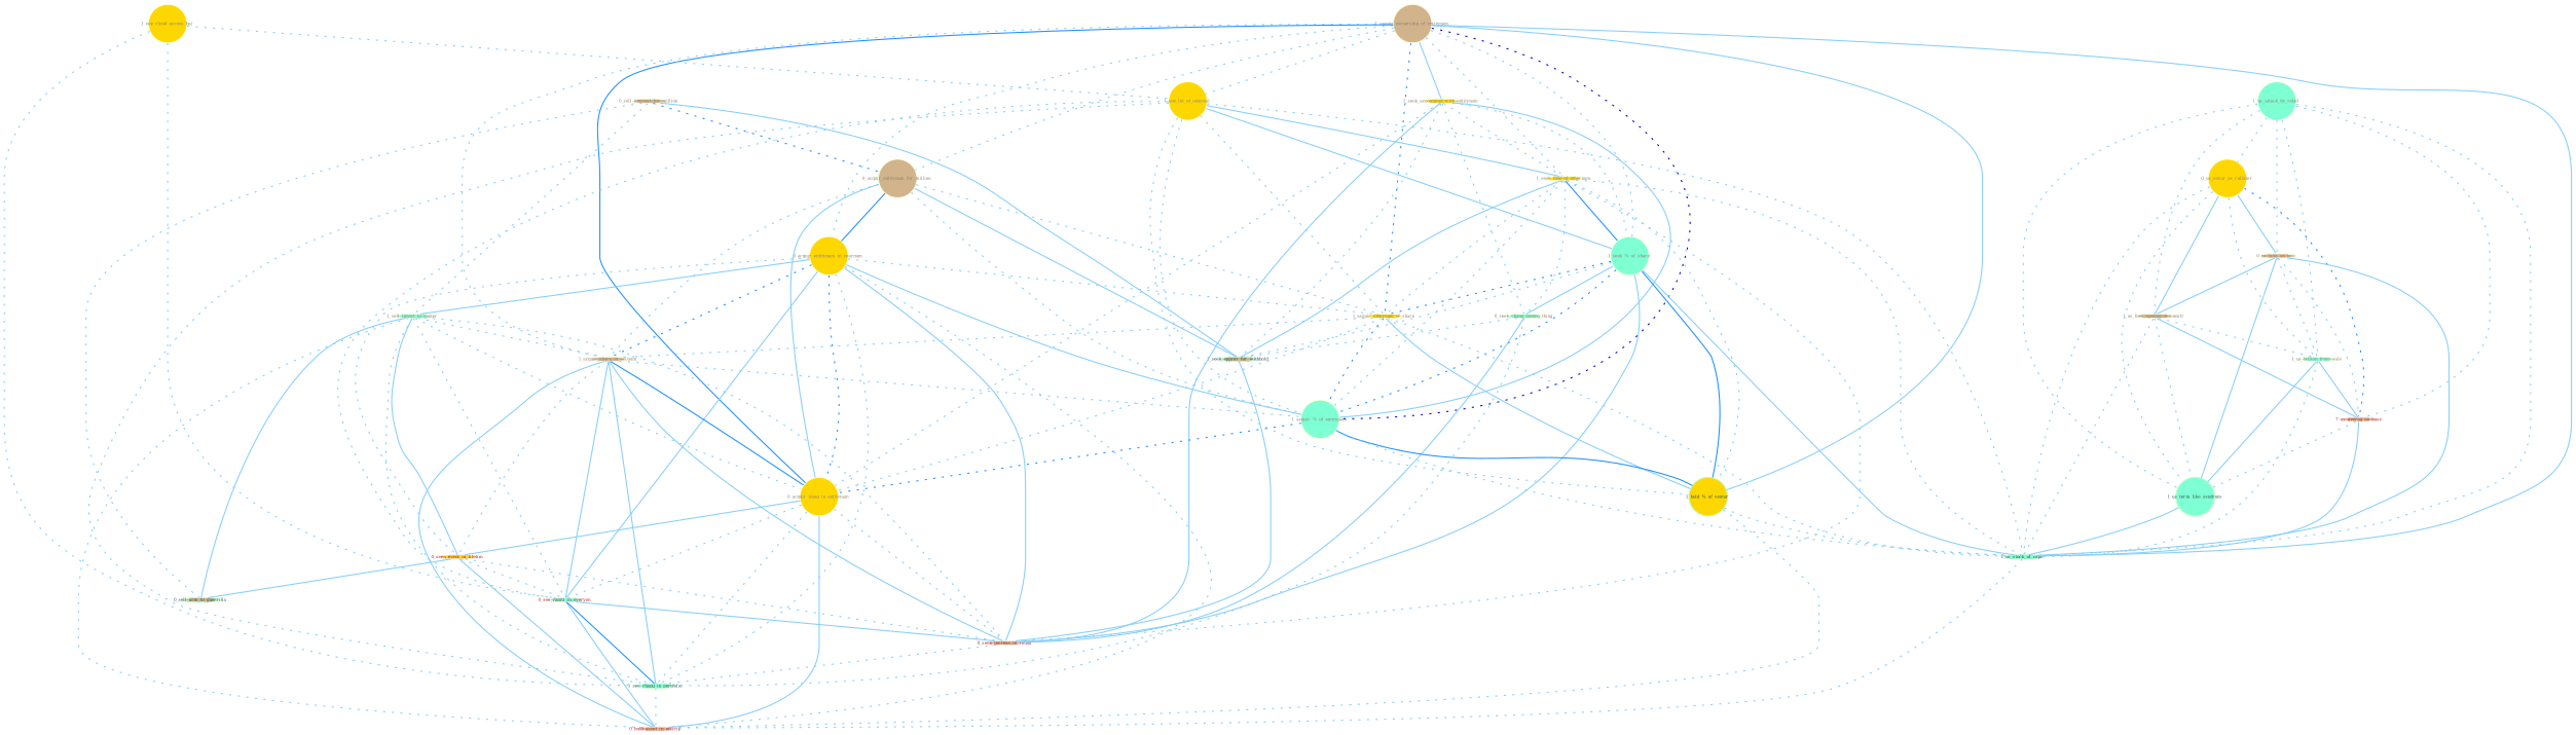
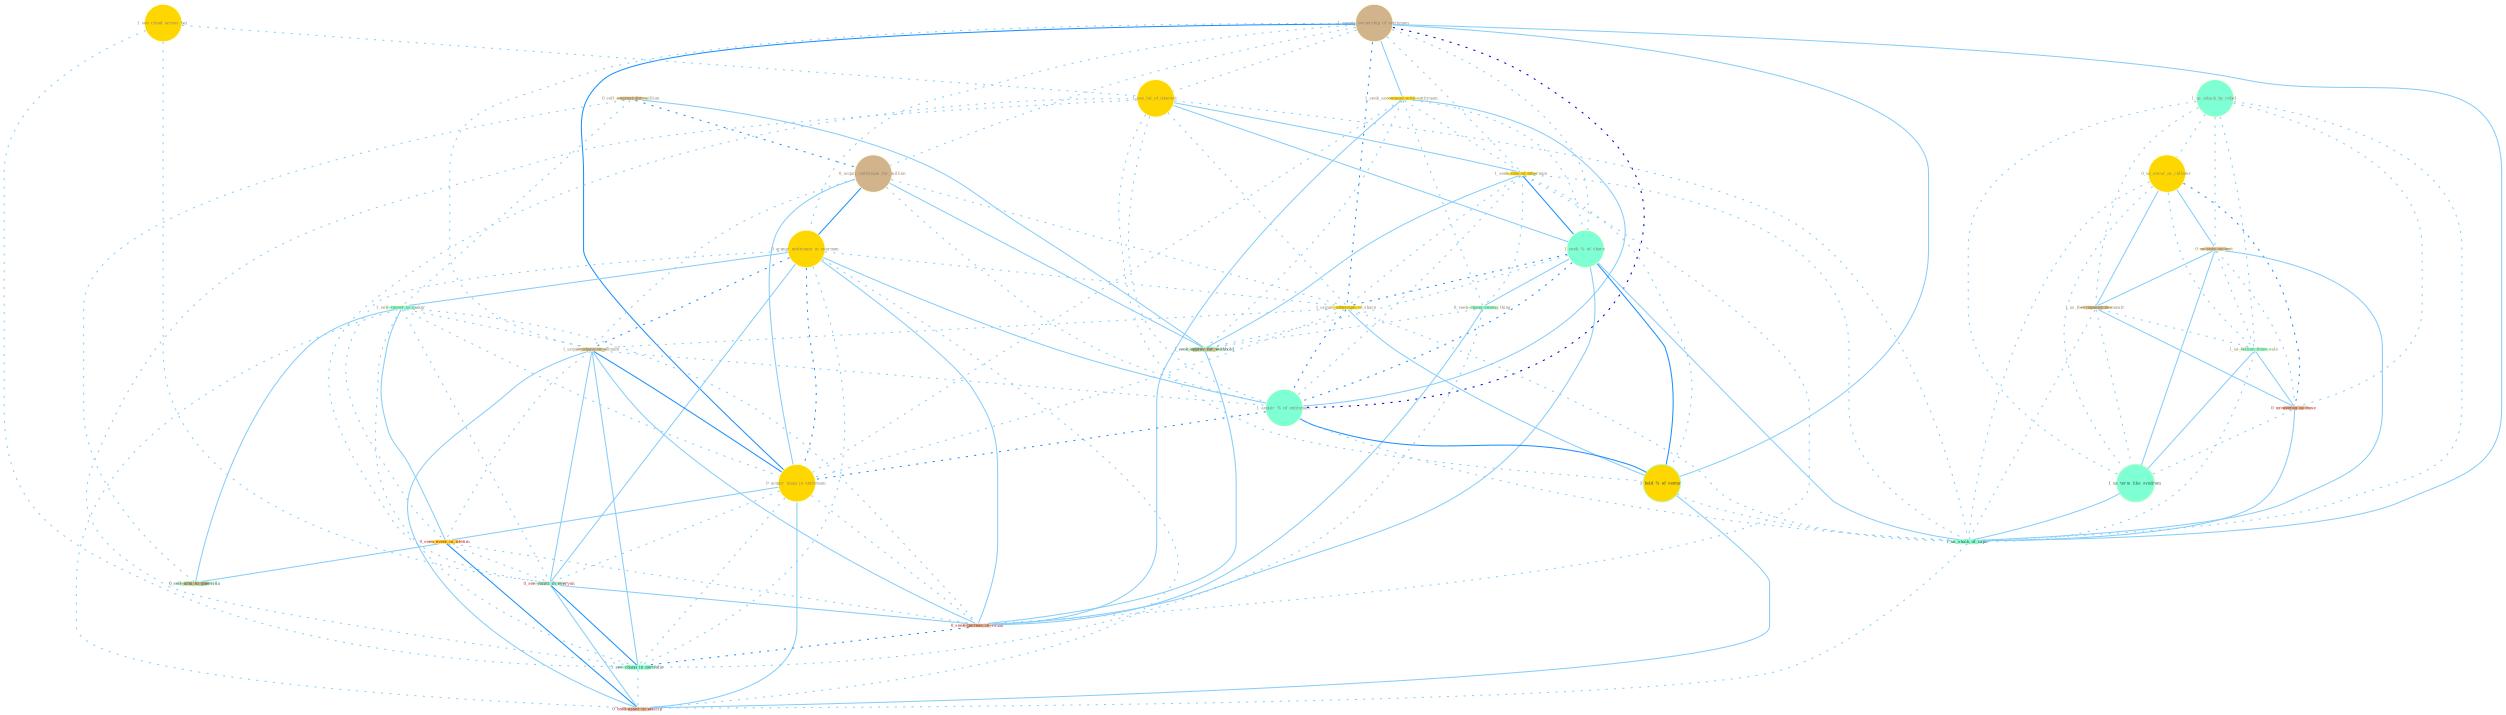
  graph {
    node [color="#ffffe0" fillcolor=tan fixedsize=true fontcolor="#8b7d6b" fontsize=4 shape=hexagon style=filled]
    edge [color="#87cefa" style=dotted w=1]
    "0_sell_interest_for_million " [height=.06 width=.5]
    "1_acquir_ownership_of_entitynam " [height=.06 shape=circle width=.5]
    "1_see_cloud_across_bai " [fillcolor=gold height=.06 shape=circle width=.5]
    "0_acquir_entitynam_for_million " [height=.06 shape=circle width=.5]
    "0_acquir_entitynam_in_yearnum " [fillcolor=gold height=.06 shape=circle width=.5]
    "1_see_lot_of_interest " [fillcolor=gold height=.06 shape=circle width=.5]
    "1_us_attack_by_rebel " [fillcolor=aquamarine height=.06 shape=circle width=.5]
    "1_seek_accommod_with_entitynam " [fillcolor=gold height=.06 width=.5]
    "0_us_secur_as_collater " [fillcolor=gold height=.06 shape=circle width=.5]
    "1_seek_fine_of_othernum " [fillcolor=gold height=.06 width=.5]
    "0_us_note_on_test " [height=.06 width=.5]
    "1_seek_%_of_share " [fillcolor=aquamarine height=.06 shape=circle width=.5]
    "1_us_forc_against_demonstr " [height=.06 width=.5]
    "1_acquir_othernum_of_share " [fillcolor=gold height=.06 width=.5]
    "0_seek_chang_among_thing " [fillcolor=aquamarine height=.06 width=.5]
    "1_sell_invest_in_maker " [fillcolor=aquamarine height=.06 width=.5]
    "1_us_billion_from_sale " [fillcolor=aquamarine height=.06 width=.5]
    "1_acquir_share_in_account " [height=.06 width=.5]
    "1_acquir_%_of_entitynam " [fillcolor=aquamarine height=.06 shape=circle width=.5]
    "0_acquir_imag_in_entitynam " [fillcolor=gold height=.06 shape=circle width=.5]
    "0_seen_event_in_lifetim " [color="#fff0f5" fillcolor=gold fontcolor="#b22222" height=.06 width=.5]
-   "0_us_averag_as_base " [color="#fff0f5" fontcolor="#b22222" height=.06 width=.5 label="7_us_averag_as_base"]
+   "0_us_averag_as_base " [color="#fff0f5" fontcolor="#b22222" height=.06 width=.5]
    "0_see_vaniti_in_everyon " [color="#fff0f5" fillcolor=aquamarine fontcolor="#b22222" height=.06 width=.5]
    "0_seek_increas_in_round " [color="#fff0f5" fontcolor="#b22222" height=.06 width=.5]
    "0_hold_asset_in_anticip " [color="#fff0f5" fontcolor="#b22222" height=.06 width=.5]
    "1_seek_approv_for_withhold " [color="#BDFCC9" fontcolor="#2f4f4f" height=.06 width=.5]
    "0_sell_arm_to_guerrilla " [color="#BDFCC9" fontcolor="#2f4f4f" height=.06 width=.5]
    "1_hold_%_of_ventur " [color="#BDFCC9" fillcolor=gold fontcolor="#2f4f4f" height=.06 shape=circle width=.5]
    "1_us_stock_of_capit " [color="#BDFCC9" fillcolor=aquamarine fontcolor="#2f4f4f" height=.06 width=.5]
    "1_see_chang_in_portfolio " [color="#BDFCC9" fillcolor=aquamarine fontcolor="#2f4f4f" height=.06 width=.5]
    "1_us_term_like_syndrom " [color="#BDFCC9" fillcolor=aquamarine fontcolor="#2f4f4f" height=.06 shape=circle width=.5]
    subgraph sub_1 {
      "0_sell_interest_for_million "
      "1_acquir_ownership_of_entitynam "
      "1_see_cloud_across_bai "
      "0_acquir_entitynam_for_million "
      "0_acquir_entitynam_in_yearnum "
      "1_see_lot_of_interest "
      "1_us_attack_by_rebel "
      "1_seek_accommod_with_entitynam "
      "0_us_secur_as_collater "
      "1_seek_fine_of_othernum "
      "0_us_note_on_test "
      "1_seek_%_of_share "
      "1_us_forc_against_demonstr "
      "1_acquir_othernum_of_share "
      "0_seek_chang_among_thing "
      "1_sell_invest_in_maker "
      "1_us_billion_from_sale "
      "1_acquir_share_in_account "
      "1_acquir_%_of_entitynam "
      "0_acquir_imag_in_entitynam "
    }
    subgraph sub_2 {
      "0_seen_event_in_lifetim "
      "0_us_averag_as_base "
      "0_see_vaniti_in_everyon "
      "0_seek_increas_in_round "
      "0_hold_asset_in_anticip "
    }
    "0_sell_interest_for_million " -- "0_acquir_entitynam_for_million " [color="#1e90ff" w=2]
    "0_sell_interest_for_million " -- "1_sell_invest_in_maker "
    "0_sell_interest_for_million " -- "1_seek_approv_for_withhold " [style=solid]
    "0_sell_interest_for_million " -- "0_sell_arm_to_guerrilla "
    "1_acquir_ownership_of_entitynam " -- "0_acquir_entitynam_for_million "
    "1_acquir_ownership_of_entitynam " -- "0_acquir_entitynam_in_yearnum "
    "1_acquir_ownership_of_entitynam " -- "1_see_lot_of_interest "
    "1_acquir_ownership_of_entitynam " -- "1_seek_accommod_with_entitynam " [style=solid]
    "1_acquir_ownership_of_entitynam " -- "1_seek_fine_of_othernum "
    "1_acquir_ownership_of_entitynam " -- "1_seek_%_of_share "
    "1_acquir_ownership_of_entitynam " -- "1_acquir_othernum_of_share " [color="#1e90ff" w=2]
    "1_acquir_ownership_of_entitynam " -- "1_acquir_share_in_account "
    "1_acquir_ownership_of_entitynam " -- "1_acquir_%_of_entitynam " [color="#0000cd" w=3]
    "1_acquir_ownership_of_entitynam " -- "0_acquir_imag_in_entitynam " [color="#1e90ff" style=solid w=2]
    "1_acquir_ownership_of_entitynam " -- "1_hold_%_of_ventur " [style=solid]
    "1_acquir_ownership_of_entitynam " -- "1_us_stock_of_capit " [style=solid]
    "1_see_cloud_across_bai " -- "1_see_lot_of_interest "
    "1_see_cloud_across_bai " -- "0_see_vaniti_in_everyon "
    "1_see_cloud_across_bai " -- "1_see_chang_in_portfolio "
    "0_acquir_entitynam_for_million " -- "0_acquir_entitynam_in_yearnum " [color="#1e90ff" style=solid w=2]
    "0_acquir_entitynam_for_million " -- "1_acquir_othernum_of_share "
    "0_acquir_entitynam_for_million " -- "1_acquir_share_in_account "
    "0_acquir_entitynam_for_million " -- "1_acquir_%_of_entitynam "
    "0_acquir_entitynam_for_million " -- "0_acquir_imag_in_entitynam " [style=solid]
    "0_acquir_entitynam_for_million " -- "1_seek_approv_for_withhold " [style=solid]
    "0_acquir_entitynam_in_yearnum " -- "1_acquir_othernum_of_share "
    "0_acquir_entitynam_in_yearnum " -- "1_sell_invest_in_maker " [style=solid]
    "0_acquir_entitynam_in_yearnum " -- "1_acquir_share_in_account " [color="#1e90ff" w=2]
    "0_acquir_entitynam_in_yearnum " -- "1_acquir_%_of_entitynam " [style=solid]
    "0_acquir_entitynam_in_yearnum " -- "0_acquir_imag_in_entitynam " [color="#1e90ff" w=2]
    "0_acquir_entitynam_in_yearnum " -- "0_seen_event_in_lifetim "
    "0_acquir_entitynam_in_yearnum " -- "0_see_vaniti_in_everyon " [style=solid]
    "0_acquir_entitynam_in_yearnum " -- "0_seek_increas_in_round " [style=solid]
    "0_acquir_entitynam_in_yearnum " -- "0_hold_asset_in_anticip "
    "0_acquir_entitynam_in_yearnum " -- "1_see_chang_in_portfolio "
    "1_see_lot_of_interest " -- "1_seek_fine_of_othernum " [style=solid]
    "1_see_lot_of_interest " -- "1_seek_%_of_share " [style=solid]
    "1_see_lot_of_interest " -- "1_acquir_othernum_of_share "
    "1_see_lot_of_interest " -- "1_acquir_%_of_entitynam "
    "1_see_lot_of_interest " -- "0_see_vaniti_in_everyon "
    "1_see_lot_of_interest " -- "1_hold_%_of_ventur "
    "1_see_lot_of_interest " -- "1_us_stock_of_capit "
    "1_see_lot_of_interest " -- "1_see_chang_in_portfolio "
    "1_us_attack_by_rebel " -- "0_us_secur_as_collater "
    "1_us_attack_by_rebel " -- "0_us_note_on_test "
    "1_us_attack_by_rebel " -- "1_us_forc_against_demonstr "
    "1_us_attack_by_rebel " -- "1_us_billion_from_sale "
    "1_us_attack_by_rebel " -- "0_us_averag_as_base "
    "1_us_attack_by_rebel " -- "1_us_stock_of_capit "
    "1_us_attack_by_rebel " -- "1_us_term_like_syndrom "
    "1_seek_accommod_with_entitynam " -- "1_seek_fine_of_othernum "
    "1_seek_accommod_with_entitynam " -- "1_seek_%_of_share "
    "1_seek_accommod_with_entitynam " -- "0_seek_chang_among_thing "
    "1_seek_accommod_with_entitynam " -- "1_acquir_%_of_entitynam " [style=solid]
    "1_seek_accommod_with_entitynam " -- "0_acquir_imag_in_entitynam "
    "1_seek_accommod_with_entitynam " -- "0_seek_increas_in_round " [style=solid]
    "1_seek_accommod_with_entitynam " -- "1_seek_approv_for_withhold "
    "0_us_secur_as_collater " -- "0_us_note_on_test " [style=solid]
    "0_us_secur_as_collater " -- "1_us_forc_against_demonstr " [style=solid]
    "0_us_secur_as_collater " -- "1_us_billion_from_sale "
    "0_us_secur_as_collater " -- "0_us_averag_as_base " [color="#1e90ff" w=2]
    "0_us_secur_as_collater " -- "1_us_stock_of_capit "
    "0_us_secur_as_collater " -- "1_us_term_like_syndrom "
    "1_seek_fine_of_othernum " -- "1_seek_%_of_share " [color="#1e90ff" style=solid w=2]
    "1_seek_fine_of_othernum " -- "1_acquir_othernum_of_share "
    "1_seek_fine_of_othernum " -- "0_seek_chang_among_thing "
    "1_seek_fine_of_othernum " -- "1_acquir_%_of_entitynam "
    "1_seek_fine_of_othernum " -- "0_seek_increas_in_round "
    "1_seek_fine_of_othernum " -- "1_seek_approv_for_withhold " [style=solid]
    "1_seek_fine_of_othernum " -- "1_hold_%_of_ventur "
    "1_seek_fine_of_othernum " -- "1_us_stock_of_capit "
    "0_us_note_on_test " -- "1_us_forc_against_demonstr " [style=solid]
    "0_us_note_on_test " -- "1_us_billion_from_sale "
    "0_us_note_on_test " -- "0_us_averag_as_base "
    "0_us_note_on_test " -- "1_us_stock_of_capit " [style=solid]
    "0_us_note_on_test " -- "1_us_term_like_syndrom " [style=solid]
    "1_seek_%_of_share " -- "1_acquir_othernum_of_share " [color="#1e90ff" w=2]
    "1_seek_%_of_share " -- "0_seek_chang_among_thing " [style=solid]
    "1_seek_%_of_share " -- "1_acquir_%_of_entitynam " [color="#1e90ff" w=2]
    "1_seek_%_of_share " -- "0_seek_increas_in_round " [style=solid]
    "1_seek_%_of_share " -- "1_seek_approv_for_withhold "
    "1_seek_%_of_share " -- "1_hold_%_of_ventur " [color="#1e90ff" style=solid w=2]
    "1_seek_%_of_share " -- "1_us_stock_of_capit " [style=solid]
    "1_us_forc_against_demonstr " -- "1_us_billion_from_sale "
    "1_us_forc_against_demonstr " -- "0_us_averag_as_base " [style=solid]
    "1_us_forc_against_demonstr " -- "1_us_stock_of_capit "
    "1_us_forc_against_demonstr " -- "1_us_term_like_syndrom "
    "1_acquir_othernum_of_share " -- "1_acquir_share_in_account "
    "1_acquir_othernum_of_share " -- "1_acquir_%_of_entitynam " [color="#1e90ff" w=2]
    "1_acquir_othernum_of_share " -- "0_acquir_imag_in_entitynam "
    "1_acquir_othernum_of_share " -- "1_hold_%_of_ventur " [style=solid]
    "1_acquir_othernum_of_share " -- "1_us_stock_of_capit "
    "0_seek_chang_among_thing " -- "0_seek_increas_in_round " [style=solid]
    "0_seek_chang_among_thing " -- "1_seek_approv_for_withhold "
    "0_seek_chang_among_thing " -- "1_see_chang_in_portfolio "
    "1_sell_invest_in_maker " -- "1_acquir_share_in_account "
    "1_sell_invest_in_maker " -- "0_acquir_imag_in_entitynam "
    "1_sell_invest_in_maker " -- "0_seen_event_in_lifetim " [style=solid]
    "1_sell_invest_in_maker " -- "0_see_vaniti_in_everyon "
    "1_sell_invest_in_maker " -- "0_seek_increas_in_round "
    "1_sell_invest_in_maker " -- "0_hold_asset_in_anticip "
    "1_sell_invest_in_maker " -- "0_sell_arm_to_guerrilla " [style=solid]
    "1_sell_invest_in_maker " -- "1_see_chang_in_portfolio "
    "1_us_billion_from_sale " -- "0_us_averag_as_base " [style=solid]
    "1_us_billion_from_sale " -- "1_us_stock_of_capit "
    "1_us_billion_from_sale " -- "1_us_term_like_syndrom " [style=solid]
    "1_acquir_share_in_account " -- "1_acquir_%_of_entitynam "
    "1_acquir_share_in_account " -- "0_acquir_imag_in_entitynam " [color="#1e90ff" style=solid w=2]
    "1_acquir_share_in_account " -- "0_seen_event_in_lifetim "
    "1_acquir_share_in_account " -- "0_see_vaniti_in_everyon " [style=solid]
    "1_acquir_share_in_account " -- "0_seek_increas_in_round " [style=solid]
    "1_acquir_share_in_account " -- "0_hold_asset_in_anticip " [style=solid]
    "1_acquir_share_in_account " -- "1_see_chang_in_portfolio " [style=solid]
    "1_acquir_%_of_entitynam " -- "0_acquir_imag_in_entitynam " [color="#1e90ff" w=2]
    "1_acquir_%_of_entitynam " -- "1_hold_%_of_ventur " [color="#1e90ff" style=solid w=2]
    "1_acquir_%_of_entitynam " -- "1_us_stock_of_capit "
    "0_acquir_imag_in_entitynam " -- "0_seen_event_in_lifetim " [style=solid]
    "0_acquir_imag_in_entitynam " -- "0_see_vaniti_in_everyon "
    "0_acquir_imag_in_entitynam " -- "0_seek_increas_in_round "
    "0_acquir_imag_in_entitynam " -- "0_hold_asset_in_anticip " [style=solid]
    "0_acquir_imag_in_entitynam " -- "1_see_chang_in_portfolio "
    "0_seen_event_in_lifetim " -- "0_see_vaniti_in_everyon "
    "0_seen_event_in_lifetim " -- "0_seek_increas_in_round "
-   "0_seen_event_in_lifetim " -- "0_hold_asset_in_anticip " [style=solid]
+   "0_seen_event_in_lifetim " -- "0_hold_asset_in_anticip " [color="#1e90ff" style=solid]
    "0_seen_event_in_lifetim " -- "0_sell_arm_to_guerrilla " [style=solid]
    "0_us_averag_as_base " -- "1_us_stock_of_capit " [style=solid]
    "0_us_averag_as_base " -- "1_us_term_like_syndrom "
    "0_see_vaniti_in_everyon " -- "0_seek_increas_in_round " [style=solid]
    "0_see_vaniti_in_everyon " -- "0_hold_asset_in_anticip " [style=solid]
    "0_see_vaniti_in_everyon " -- "1_see_chang_in_portfolio " [color="#1e90ff" style=solid w=2]
-   "0_seek_increas_in_round " -- "1_see_chang_in_portfolio "
+   "0_seek_increas_in_round " -- "1_see_chang_in_portfolio " [color="#1e90ff"]
    "1_seek_approv_for_withhold " -- "0_seek_increas_in_round " [style=solid]
-   "1_hold_%_of_ventur " -- "0_hold_asset_in_anticip "
+   "1_hold_%_of_ventur " -- "0_hold_asset_in_anticip " [style=solid]
    "1_hold_%_of_ventur " -- "1_us_stock_of_capit "
    "1_us_stock_of_capit " -- "0_hold_asset_in_anticip "
    "1_see_chang_in_portfolio " -- "0_hold_asset_in_anticip "
    "1_us_term_like_syndrom " -- "1_us_stock_of_capit " [style=solid]
  }
